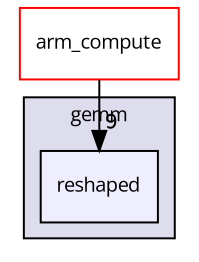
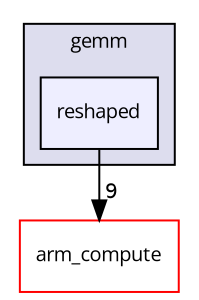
  digraph {
    compound=true
    fontname="Open Sans"
    node [fontname="Open Sans" fontsize=10 shape=box style=filled]
    n1 [fillcolor="#eeeeff" label=reshaped pencolor=black]
    n2 [color=red fillcolor=white label=arm_compute]
    subgraph cluster_1 {
      bgcolor="#ddddee"
      fontsize=10
      label=gemm
      pencolor=black
      n1
    }
-   n2 -> n1 [headlabel=9 labeldistance=1.5 labelfontname=Helvetica labelfontsize=10 fontname="Open Sans"]
+   n1 -> n2 [headlabel=9 labeldistance=1.5 labelfontname=Helvetica labelfontsize=10 fontname="Open Sans"]
  }
